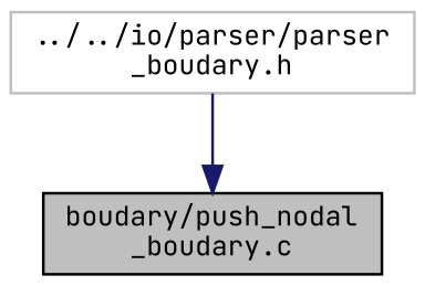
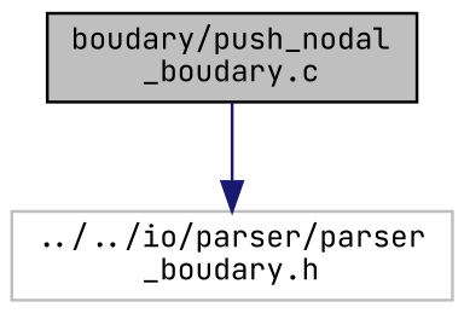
  digraph {
    fontname="JetBrains Mono"
    node [fontname="JetBrains Mono" fontsize=10 shape=record style=filled]
    n1 [color=black fillcolor=grey75 fontcolor=black height=0.2 label="boudary/push_nodal\l_boudary.c" width=0.4]
    n2 [color=grey75 fillcolor=white height=0.2 label="../../io/parser/parser\l_boudary.h" width=0.4]
-   n2 -> n1 [color=midnightblue fontname="JetBrains Mono" fontsize=10 labelfontname=Helvetica labelfontsize=10 style=solid]
+   n1 -> n2 [color=midnightblue fontname="JetBrains Mono" fontsize=10 labelfontname=Helvetica labelfontsize=10 style=solid]
  }
